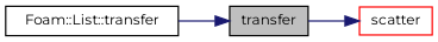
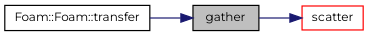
  digraph {
    fontname=Montserrat
    rankdir=LR
    node [color=black fontname=Montserrat fontsize=10 shape=record]
    edge [color=midnightblue fontname=Montserrat fontsize=10 labelfontname=Helvetica labelfontsize=10 style=solid]
-   n1 [fillcolor=grey75 fontcolor=black height=0.2 label=transfer style=filled width=0.4]
+   n1 [fillcolor=grey75 fontcolor=black height=0.2 label=gather style=filled width=0.4]
    n2 [color=red height=0.2 label=scatter width=0.4]
-   n3 [height=0.2 label="Foam::List::transfer" width=0.4]
+   n3 [height=0.2 label="Foam::Foam::transfer" width=0.4]
    n1 -> n2
    n3 -> n1
  }
